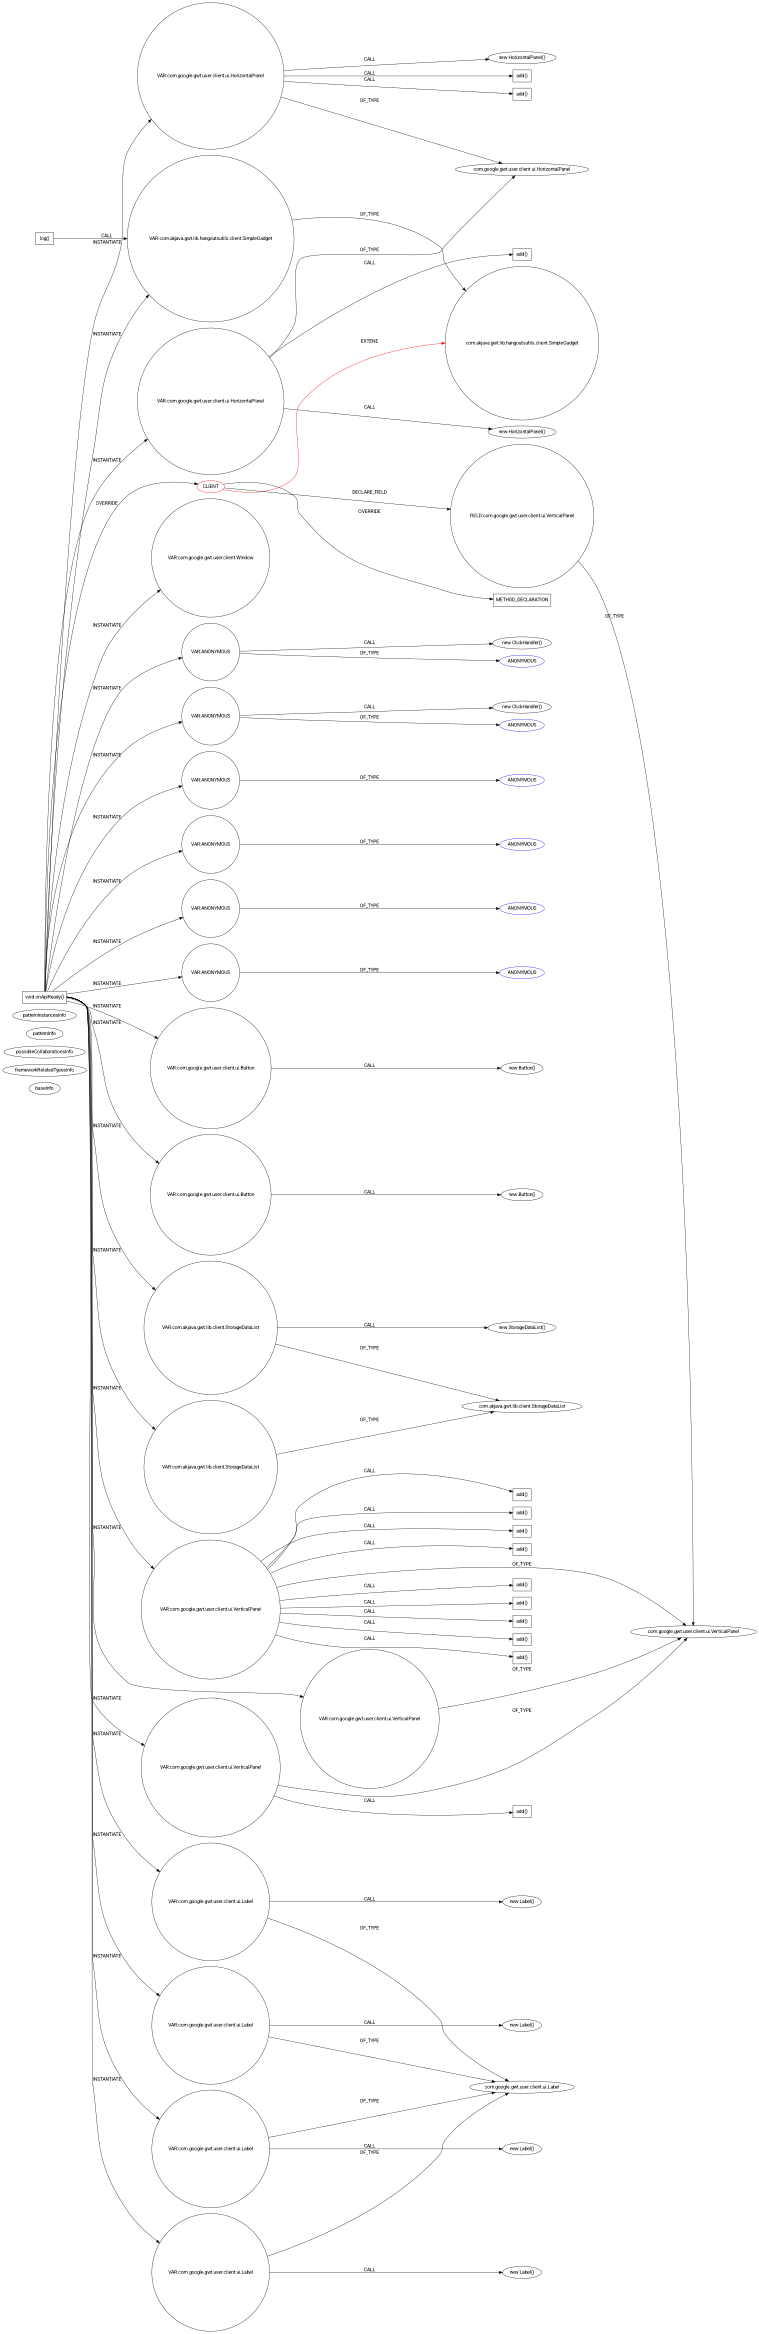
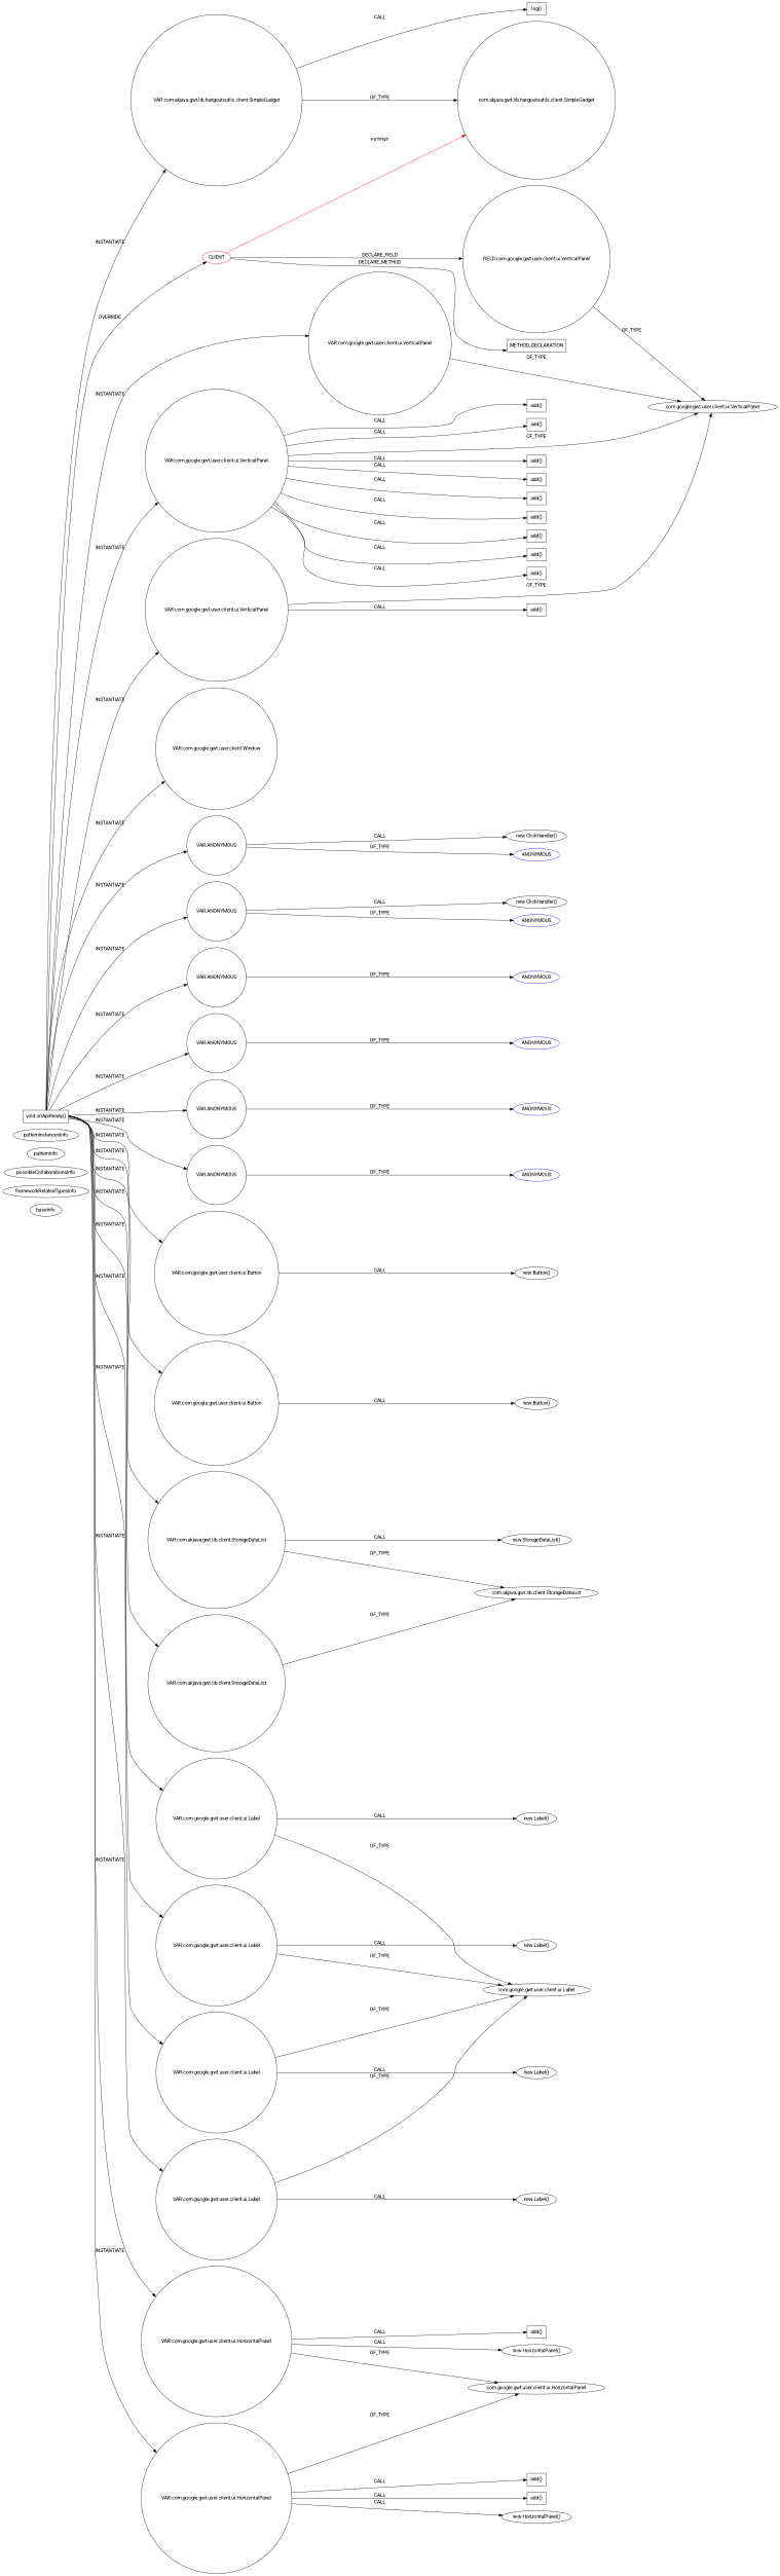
  digraph {
    fontname=Roboto
    rankdir=LR
    node [fontname=Roboto isFrameworkType=false vertexType=VARIABLE_EXPRESION]
    edge [fontname=Roboto]
    baseInfo [category=pattern graphId=896 isAnonymous=false possibleRelation=false isFrameworkType="" vertexType=""]
    frameworkRelatedTypesInfo [0="com.akjava.gwt.lib.hangoutsutils.client.SimpleGadget" isFrameworkType="" vertexType=""]
    possibleCollaborationsInfo [isFrameworkType="" vertexType=""]
    patternInfo [frequency=2.0 patternRootClient=0 isFrameworkType="" vertexType=""]
    patternInstancesInfo [0="akjava-GWT-Hangouts~/akjava-GWT-Hangouts/GWT-Hangouts-master/apps/easyoverlay/src/com/akjava/gwt/hangout/easyoverlay/client/EasyOverlay.java~EasyOverlay~492" 1="akjava-GWT-Hangouts~/akjava-GWT-Hangouts/GWT-Hangouts-master/apps/sound-player/src/com/akjava/gwt/hangout/soundplayer/client/HangoutSoundPlayer.java~HangoutSoundPlayer~561" isFrameworkType="" vertexType=""]
    n6 [label="com.akjava.gwt.lib.hangoutsutils.client.SimpleGadget" shape=circle vertexType=FRAMEWORK_CLASS_TYPE]
    n7 [label="VAR:com.akjava.gwt.lib.hangoutsutils.client.SimpleGadget" shape=circle]
    n8 [label="log()" shape=box vertexType=INSIDE_CALL]
    n9 [color=red label=CLIENT vertexType=ROOT_CLIENT_CLASS_DECLARATION]
    n10 [label="FIELD:com.google.gwt.user.client.ui.VerticalPanel" shape=circle vertexType=FIELD_DECLARATION]
    n11 [label=METHOD_DECLARATION shape=box vertexType=CLIENT_METHOD_DECLARATION]
    n12 [label="com.google.gwt.user.client.ui.VerticalPanel" vertexType=FRAMEWORK_CLASS_TYPE]
    n13 [label="void onApiReady()" shape=box vertexType=OVERRIDING_METHOD_DECLARATION]
    n14 [label="VAR:com.google.gwt.user.client.Window" shape=circle]
    n15 [label="VAR:ANONYMOUS" shape=circle]
    n16 [label="VAR:ANONYMOUS" shape=circle]
    n17 [label="VAR:ANONYMOUS" shape=circle]
    n18 [label="VAR:ANONYMOUS" shape=circle]
    n19 [label="VAR:ANONYMOUS" shape=circle]
    n20 [label="VAR:ANONYMOUS" shape=circle]
    n21 [label="VAR:com.google.gwt.user.client.ui.Button" shape=circle]
    n22 [label="VAR:com.google.gwt.user.client.ui.Button" shape=circle]
    n23 [label="VAR:com.akjava.gwt.lib.client.StorageDataList" shape=circle]
    n24 [label="VAR:com.akjava.gwt.lib.client.StorageDataList" shape=circle]
    n25 [label="VAR:com.google.gwt.user.client.ui.VerticalPanel" shape=circle]
    n26 [label="VAR:com.google.gwt.user.client.ui.VerticalPanel" shape=circle]
    n27 [label="VAR:com.google.gwt.user.client.ui.VerticalPanel" shape=circle]
    n28 [label="VAR:com.google.gwt.user.client.ui.Label" shape=circle]
    n29 [label="VAR:com.google.gwt.user.client.ui.Label" shape=circle]
    n30 [label="VAR:com.google.gwt.user.client.ui.Label" shape=circle]
    n31 [label="VAR:com.google.gwt.user.client.ui.Label" shape=circle]
    n32 [label="VAR:com.google.gwt.user.client.ui.HorizontalPanel" shape=circle]
    n33 [label="VAR:com.google.gwt.user.client.ui.HorizontalPanel" shape=circle]
    n34 [label="new ClickHandler()" vertexType=CONSTRUCTOR_CALL]
    n35 [color=blue label=ANONYMOUS vertexType=REFERENCE_ANONYMOUS_DECLARATION]
    n36 [label="new ClickHandler()" vertexType=CONSTRUCTOR_CALL]
    n37 [color=blue label=ANONYMOUS vertexType=REFERENCE_ANONYMOUS_DECLARATION]
    n38 [color=blue label=ANONYMOUS vertexType=REFERENCE_ANONYMOUS_DECLARATION]
    n39 [color=blue label=ANONYMOUS vertexType=REFERENCE_ANONYMOUS_DECLARATION]
    n40 [color=blue label=ANONYMOUS vertexType=REFERENCE_ANONYMOUS_DECLARATION]
    n41 [color=blue label=ANONYMOUS vertexType=REFERENCE_ANONYMOUS_DECLARATION]
    n42 [label="new Button()" vertexType=CONSTRUCTOR_CALL]
    n43 [label="new Button()" vertexType=CONSTRUCTOR_CALL]
    n44 [label="new StorageDataList()" vertexType=CONSTRUCTOR_CALL]
    n45 [label="com.akjava.gwt.lib.client.StorageDataList" vertexType=FRAMEWORK_CLASS_TYPE]
    n46 [label="add()" shape=box vertexType=INSIDE_CALL]
    n47 [label="add()" shape=box vertexType=INSIDE_CALL]
    n48 [label="add()" shape=box vertexType=INSIDE_CALL]
    n49 [label="add()" shape=box vertexType=INSIDE_CALL]
    n50 [label="add()" shape=box vertexType=INSIDE_CALL]
    n51 [label="add()" shape=box vertexType=INSIDE_CALL]
    n52 [label="add()" shape=box vertexType=INSIDE_CALL]
    n53 [label="add()" shape=box vertexType=INSIDE_CALL]
    n54 [label="add()" shape=box vertexType=INSIDE_CALL]
    n55 [label="add()" shape=box vertexType=INSIDE_CALL]
    n56 [label="new Label()" vertexType=CONSTRUCTOR_CALL]
    n57 [label="com.google.gwt.user.client.ui.Label" vertexType=FRAMEWORK_CLASS_TYPE]
    n58 [label="new Label()" vertexType=CONSTRUCTOR_CALL]
    n59 [label="new Label()" vertexType=CONSTRUCTOR_CALL]
    n60 [label="new Label()" vertexType=CONSTRUCTOR_CALL]
    n61 [label="com.google.gwt.user.client.ui.HorizontalPanel" vertexType=FRAMEWORK_CLASS_TYPE]
    n62 [label="new HorizontalPanel()" vertexType=CONSTRUCTOR_CALL]
    n63 [label="add()" shape=box vertexType=INSIDE_CALL]
    n64 [label="add()" shape=box vertexType=INSIDE_CALL]
    n65 [label="new HorizontalPanel()" vertexType=CONSTRUCTOR_CALL]
    n66 [label="add()" shape=box vertexType=INSIDE_CALL]
    n7 -> n6 [label=OF_TYPE]
-   n8 -> n7 [label=CALL]
+   n7 -> n8 [label=CALL]
    n9 -> n6 [color=red label=EXTEND]
    n9 -> n10 [label=DECLARE_FIELD]
-   n9 -> n11 [label=OVERRIDE]
+   n9 -> n11 [label=DECLARE_METHOD]
    n10 -> n12 [label=OF_TYPE]
    n13 -> n7 [label=INSTANTIATE]
    n13 -> n9 [label=OVERRIDE]
    n13 -> n14 [label=INSTANTIATE]
    n13 -> n15 [label=INSTANTIATE]
    n13 -> n16 [label=INSTANTIATE]
    n13 -> n17 [label=INSTANTIATE]
    n13 -> n18 [label=INSTANTIATE]
    n13 -> n19 [label=INSTANTIATE]
    n13 -> n20 [label=INSTANTIATE]
    n13 -> n21 [label=INSTANTIATE]
    n13 -> n22 [label=INSTANTIATE]
    n13 -> n23 [label=INSTANTIATE]
    n13 -> n24 [label=INSTANTIATE]
    n13 -> n25 [label=INSTANTIATE]
    n13 -> n26 [label=INSTANTIATE]
    n13 -> n27 [label=INSTANTIATE]
    n13 -> n28 [label=INSTANTIATE]
    n13 -> n29 [label=INSTANTIATE]
    n13 -> n30 [label=INSTANTIATE]
    n13 -> n31 [label=INSTANTIATE]
    n13 -> n32 [label=INSTANTIATE]
    n13 -> n33 [label=INSTANTIATE]
    n15 -> n34 [label=CALL]
    n15 -> n35 [label=OF_TYPE]
    n16 -> n36 [label=CALL]
    n16 -> n37 [label=OF_TYPE]
    n17 -> n38 [label=OF_TYPE]
    n18 -> n39 [label=OF_TYPE]
    n19 -> n40 [label=OF_TYPE]
    n20 -> n41 [label=OF_TYPE]
    n21 -> n42 [label=CALL]
    n22 -> n43 [label=CALL]
    n23 -> n44 [label=CALL]
    n23 -> n45 [label=OF_TYPE]
    n24 -> n45 [label=OF_TYPE]
    n25 -> n12 [label=OF_TYPE]
    n25 -> n46 [label=CALL]
    n25 -> n47 [label=CALL]
    n25 -> n48 [label=CALL]
    n25 -> n49 [label=CALL]
    n25 -> n50 [label=CALL]
    n25 -> n51 [label=CALL]
    n25 -> n52 [label=CALL]
    n25 -> n53 [label=CALL]
    n25 -> n54 [label=CALL]
    n26 -> n12 [label=OF_TYPE]
    n27 -> n12 [label=OF_TYPE]
    n27 -> n55 [label=CALL]
    n28 -> n56 [label=CALL]
    n28 -> n57 [label=OF_TYPE]
    n29 -> n57 [label=OF_TYPE]
    n29 -> n58 [label=CALL]
    n30 -> n57 [label=OF_TYPE]
    n30 -> n59 [label=CALL]
    n31 -> n57 [label=OF_TYPE]
    n31 -> n60 [label=CALL]
    n32 -> n61 [label=OF_TYPE]
    n32 -> n62 [label=CALL]
    n32 -> n63 [label=CALL]
    n32 -> n64 [label=CALL]
    n33 -> n61 [label=OF_TYPE]
    n33 -> n65 [label=CALL]
    n33 -> n66 [label=CALL]
  }
